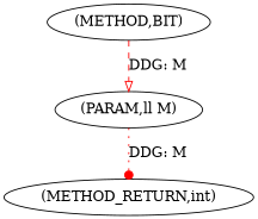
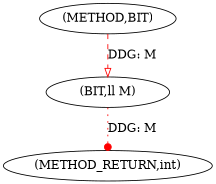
  digraph {
    edge [color=red]
    n1 [label="(METHOD,BIT)"]
-   n2 [label="(PARAM,ll M)"]
+   n2 [label="(BIT,ll M)"]
    n3 [label="(METHOD_RETURN,int)"]
    n1 -> n2 [arrowhead=onormal label="DDG: M" style=dashed]
    n2 -> n3 [arrowhead=dot label="DDG: M" style=dotted]
  }
